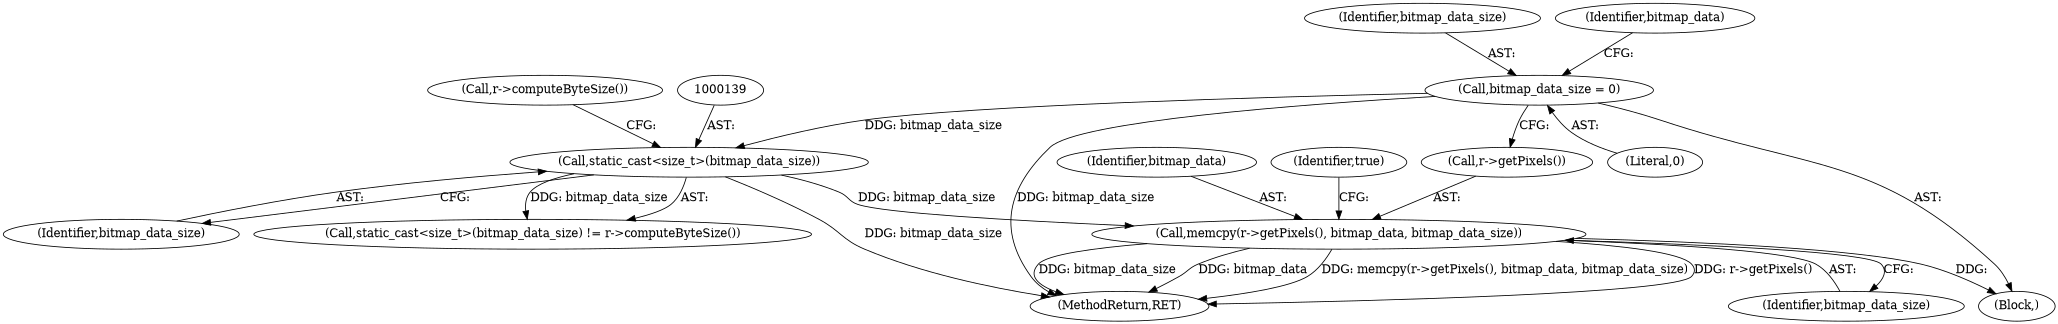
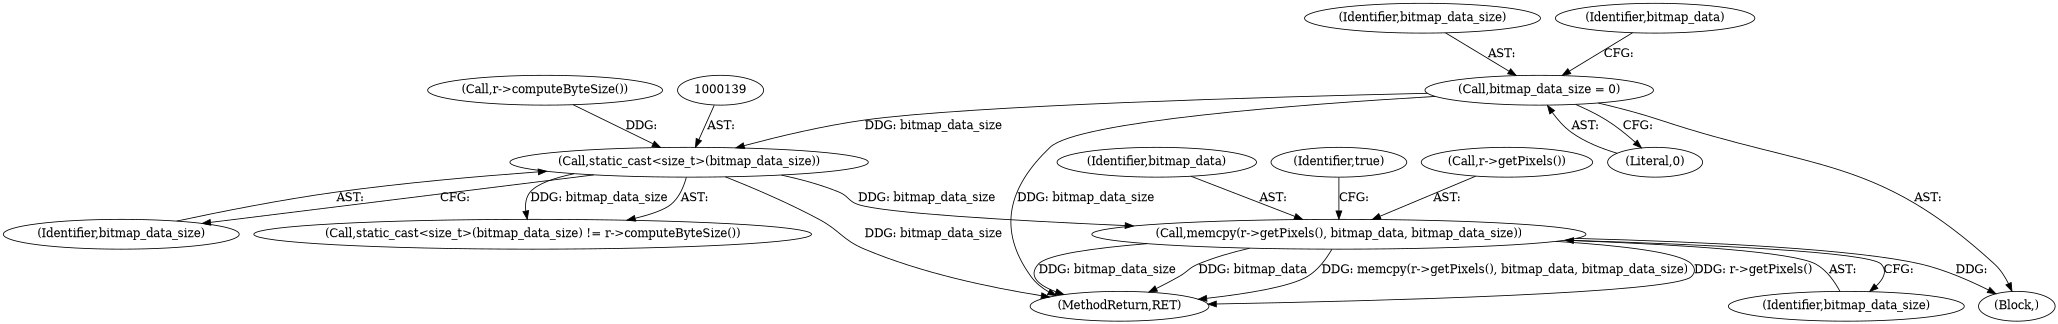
  digraph {
    n1 [label="(Call,memcpy(r->getPixels(), bitmap_data, bitmap_data_size))"]
    n2 [label="(MethodReturn,RET)"]
    n3 [label="(Block,)"]
    n4 [label="(Identifier,bitmap_data_size)"]
    n5 [label="(Call,static_cast<size_t>(bitmap_data_size))"]
    n6 [label="(Identifier,bitmap_data_size)"]
    n7 [label="(Call,static_cast<size_t>(bitmap_data_size) != r->computeByteSize())"]
    n8 [label="(Call,bitmap_data_size = 0)"]
    n9 [label="(Literal,0)"]
    n10 [label="(Call,r->getPixels())"]
    n11 [label="(Identifier,bitmap_data)"]
    n12 [label="(Identifier,true)"]
    n13 [label="(Call,r->computeByteSize())"]
    n14 [label="(Identifier,bitmap_data_size)"]
    n15 [label="(Identifier,bitmap_data)"]
    1000139
    n1 -> n2 [label="DDG: bitmap_data"]
    n1 -> n2 [label="DDG: memcpy(r->getPixels(), bitmap_data, bitmap_data_size)"]
    n1 -> n2 [label="DDG: r->getPixels()"]
    n1 -> n2 [label="DDG: bitmap_data_size"]
    n1 -> n3 [label="DDG: "]
    n1 -> n4 [label="CFG: "]
    n4 -> n1 [label="AST: "]
    n5 -> n1 [label="DDG: bitmap_data_size"]
    n5 -> n2 [label="DDG: bitmap_data_size"]
    n5 -> n6 [label="CFG: "]
    n5 -> n7 [label="AST: "]
    n5 -> n7 [label="DDG: bitmap_data_size"]
    n6 -> n5 [label="AST: "]
    n8 -> n2 [label="DDG: bitmap_data_size"]
    n8 -> n3 [label="AST: "]
    n8 -> n5 [label="DDG: bitmap_data_size"]
-   n8 -> n10 [label="CFG: "]
+   n8 -> n9 [label="CFG: "]
    n9 -> n8 [label="AST: "]
    n10 -> n1 [label="AST: "]
    n11 -> n1 [label="AST: "]
    n12 -> n1 [label="CFG: "]
-   n13 -> n5 [label="CFG: "]
+   n13 -> n5 [label="DDG: "]
    n14 -> n8 [label="AST: "]
    n15 -> n8 [label="CFG: "]
    1000139 -> n5 [label="AST: "]
  }
